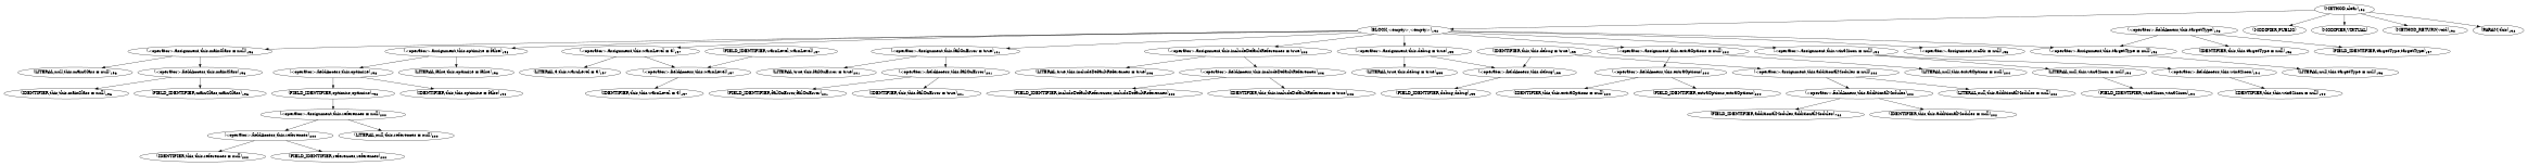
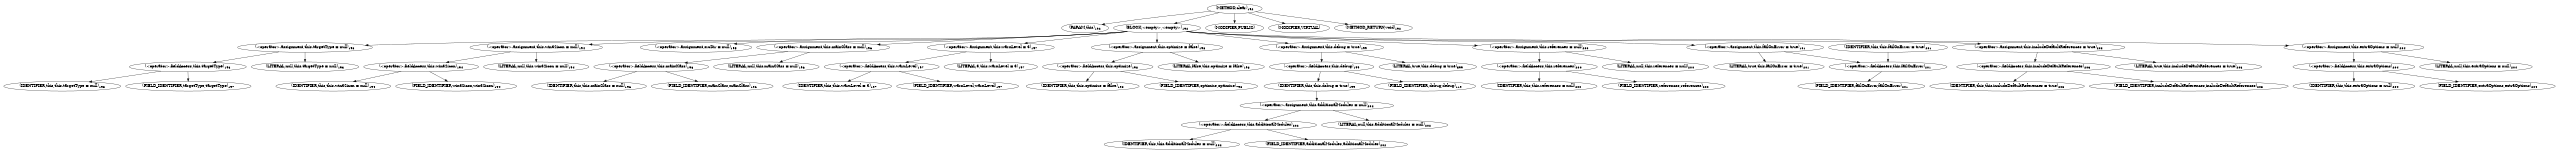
  digraph {
    fontname="DejaVu Serif"
    node [fontname="DejaVu Serif"]
    edge [fontname="DejaVu Serif"]
    n1 [label=<(METHOD,clear)<SUB>192</SUB>>]
    n2 [label=<(PARAM,this)<SUB>192</SUB>>]
    n3 [label=<(BLOCK,&lt;empty&gt;,&lt;empty&gt;)<SUB>192</SUB>>]
    n4 [label=<(MODIFIER,PUBLIC)>]
    n5 [label=<(MODIFIER,VIRTUAL)>]
    n6 [label=<(METHOD_RETURN,void)<SUB>192</SUB>>]
    n7 [label=<(&lt;operator&gt;.assignment,this.targetType = null)<SUB>193</SUB>>]
    n8 [label=<(&lt;operator&gt;.assignment,this.win32icon = null)<SUB>194</SUB>>]
    n9 [label=<(&lt;operator&gt;.assignment,srcDir = null)<SUB>195</SUB>>]
    n10 [label=<(&lt;operator&gt;.assignment,this.mainClass = null)<SUB>196</SUB>>]
    n11 [label=<(&lt;operator&gt;.assignment,this.warnLevel = 3)<SUB>197</SUB>>]
    n12 [label=<(&lt;operator&gt;.assignment,this.optimize = false)<SUB>198</SUB>>]
    n13 [label=<(&lt;operator&gt;.assignment,this.debug = true)<SUB>199</SUB>>]
    n14 [label=<(&lt;operator&gt;.assignment,this.references = null)<SUB>200</SUB>>]
    n15 [label=<(&lt;operator&gt;.assignment,this.failOnError = true)<SUB>101</SUB>>]
    n16 [label=<(&lt;operator&gt;.assignment,this.includeDefaultReferences = true)<SUB>203</SUB>>]
    n17 [label=<(&lt;operator&gt;.assignment,this.extraOptions = null)<SUB>204</SUB>>]
    n18 [label=<(&lt;operator&gt;.fieldAccess,this.targetType)<SUB>193</SUB>>]
    n19 [label=<(LITERAL,null,this.targetType = null)<SUB>193</SUB>>]
    n20 [label=<(&lt;operator&gt;.fieldAccess,this.win32icon)<SUB>194</SUB>>]
    n21 [label=<(LITERAL,null,this.win32icon = null)<SUB>194</SUB>>]
    n22 [label=<(&lt;operator&gt;.fieldAccess,this.mainClass)<SUB>196</SUB>>]
    n23 [label=<(LITERAL,null,this.mainClass = null)<SUB>196</SUB>>]
    n24 [label=<(&lt;operator&gt;.fieldAccess,this.warnLevel)<SUB>197</SUB>>]
    n25 [label=<(LITERAL,3,this.warnLevel = 3)<SUB>197</SUB>>]
    n26 [label=<(&lt;operator&gt;.fieldAccess,this.optimize)<SUB>198</SUB>>]
    n27 [label=<(LITERAL,false,this.optimize = false)<SUB>198</SUB>>]
    n28 [label=<(&lt;operator&gt;.fieldAccess,this.debug)<SUB>199</SUB>>]
    n29 [label=<(LITERAL,true,this.debug = true)<SUB>599</SUB>>]
    n30 [label=<(&lt;operator&gt;.fieldAccess,this.references)<SUB>200</SUB>>]
    n31 [label=<(LITERAL,null,this.references = null)<SUB>200</SUB>>]
    n32 [label=<(&lt;operator&gt;.fieldAccess,this.failOnError)<SUB>201</SUB>>]
    n33 [label=<(LITERAL,true,this.failOnError = true)<SUB>201</SUB>>]
    n34 [label=<(&lt;operator&gt;.assignment,this.additionalModules = null)<SUB>202</SUB>>]
    n35 [label=<(&lt;operator&gt;.fieldAccess,this.additionalModules)<SUB>202</SUB>>]
    n36 [label=<(LITERAL,null,this.additionalModules = null)<SUB>202</SUB>>]
    n37 [label=<(&lt;operator&gt;.fieldAccess,this.includeDefaultReferences)<SUB>203</SUB>>]
    n38 [label=<(LITERAL,true,this.includeDefaultReferences = true)<SUB>203</SUB>>]
    n39 [label=<(&lt;operator&gt;.fieldAccess,this.extraOptions)<SUB>204</SUB>>]
    n40 [label=<(LITERAL,null,this.extraOptions = null)<SUB>204</SUB>>]
    n41 [label=<(IDENTIFIER,this,this.targetType = null)<SUB>193</SUB>>]
    n42 [label=<(FIELD_IDENTIFIER,targetType,targetType)<SUB>197</SUB>>]
    n43 [label=<(IDENTIFIER,this,this.win32icon = null)<SUB>194</SUB>>]
    n44 [label=<(FIELD_IDENTIFIER,win32icon,win32icon)<SUB>194</SUB>>]
    n45 [label=<(IDENTIFIER,this,this.mainClass = null)<SUB>196</SUB>>]
    n46 [label=<(FIELD_IDENTIFIER,mainClass,mainClass)<SUB>196</SUB>>]
    n47 [label=<(IDENTIFIER,this,this.warnLevel = 3)<SUB>197</SUB>>]
    n48 [label=<(FIELD_IDENTIFIER,warnLevel,warnLevel)<SUB>197</SUB>>]
    n49 [label=<(IDENTIFIER,this,this.optimize = false)<SUB>198</SUB>>]
    n50 [label=<(FIELD_IDENTIFIER,optimize,optimize)<SUB>798</SUB>>]
    n51 [label=<(IDENTIFIER,this,this.debug = true)<SUB>199</SUB>>]
-   n52 [label=<(FIELD_IDENTIFIER,debug,debug)<SUB>199</SUB>>]
+   n52 [label=<(FIELD_IDENTIFIER,debug,debug)<SUB>119</SUB>>]
    n53 [label=<(IDENTIFIER,this,this.references = null)<SUB>200</SUB>>]
    n54 [label=<(FIELD_IDENTIFIER,references,references)<SUB>200</SUB>>]
    n55 [label=<(IDENTIFIER,this,this.failOnError = true)<SUB>201</SUB>>]
    n56 [label=<(FIELD_IDENTIFIER,failOnError,failOnError)<SUB>201</SUB>>]
    n57 [label=<(IDENTIFIER,this,this.additionalModules = null)<SUB>202</SUB>>]
-   n58 [label=<(FIELD_IDENTIFIER,additionalModules,additionalModules)<SUB>702</SUB>>]
+   n58 [label=<(FIELD_IDENTIFIER,additionalModules,additionalModules)<SUB>202</SUB>>]
    n59 [label=<(IDENTIFIER,this,this.includeDefaultReferences = true)<SUB>203</SUB>>]
    n60 [label=<(FIELD_IDENTIFIER,includeDefaultReferences,includeDefaultReferences)<SUB>203</SUB>>]
    n61 [label=<(IDENTIFIER,this,this.extraOptions = null)<SUB>204</SUB>>]
    n62 [label=<(FIELD_IDENTIFIER,extraOptions,extraOptions)<SUB>204</SUB>>]
    n1 -> n2
    n1 -> n3
    n1 -> n4
    n1 -> n5
    n1 -> n6
    n3 -> n7
    n3 -> n8
    n3 -> n9
    n3 -> n10
    n3 -> n11
    n3 -> n12
    n3 -> n13
-   n50 -> n14
+   n3 -> n14
    n3 -> n15
    n3 -> n16
    n3 -> n17
-   n18 -> n7
+   n7 -> n18
    n7 -> n19
    n8 -> n20
    n8 -> n21
    n10 -> n22
    n10 -> n23
    n11 -> n24
    n11 -> n25
    n12 -> n26
    n12 -> n27
    n13 -> n28
    n13 -> n29
    n14 -> n30
    n14 -> n31
    n15 -> n32
    n15 -> n33
    n16 -> n37
    n16 -> n38
    n17 -> n39
    n17 -> n40
    n18 -> n41
    n18 -> n42
    n20 -> n43
-   n21 -> n44
+   n20 -> n44
    n22 -> n45
    n22 -> n46
    n24 -> n47
-   n48 -> n24
+   n24 -> n48
    n26 -> n49
    n26 -> n50
-   n51 -> n28
+   n28 -> n51
    n28 -> n52
    n30 -> n53
    n30 -> n54
-   n32 -> n55
+   n55 -> n32
    n32 -> n56
    n34 -> n35
    n34 -> n36
    n35 -> n57
    n35 -> n58
    n37 -> n59
    n37 -> n60
    n39 -> n61
    n39 -> n62
    n51 -> n34
  }
